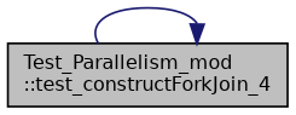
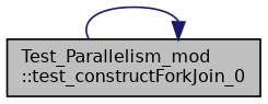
  digraph {
    rankdir=LR
-   n1 [color=black fillcolor=grey75 fontcolor=black fontname=Helvetica fontsize=10 height=0.2 label="Test_Parallelism_mod\l::test_constructForkJoin_4" shape=record style=filled width=0.4]
+   n1 [color=black fillcolor=grey75 fontcolor=black fontname=Helvetica fontsize=10 height=0.2 label="Test_Parallelism_mod\l::test_constructForkJoin_0" shape=record style=filled width=0.4]
    n1 -> n1 [color=midnightblue fontname=Helvetica fontsize=10 labelfontname=Helvetica labelfontsize=10 style=solid]
  }
